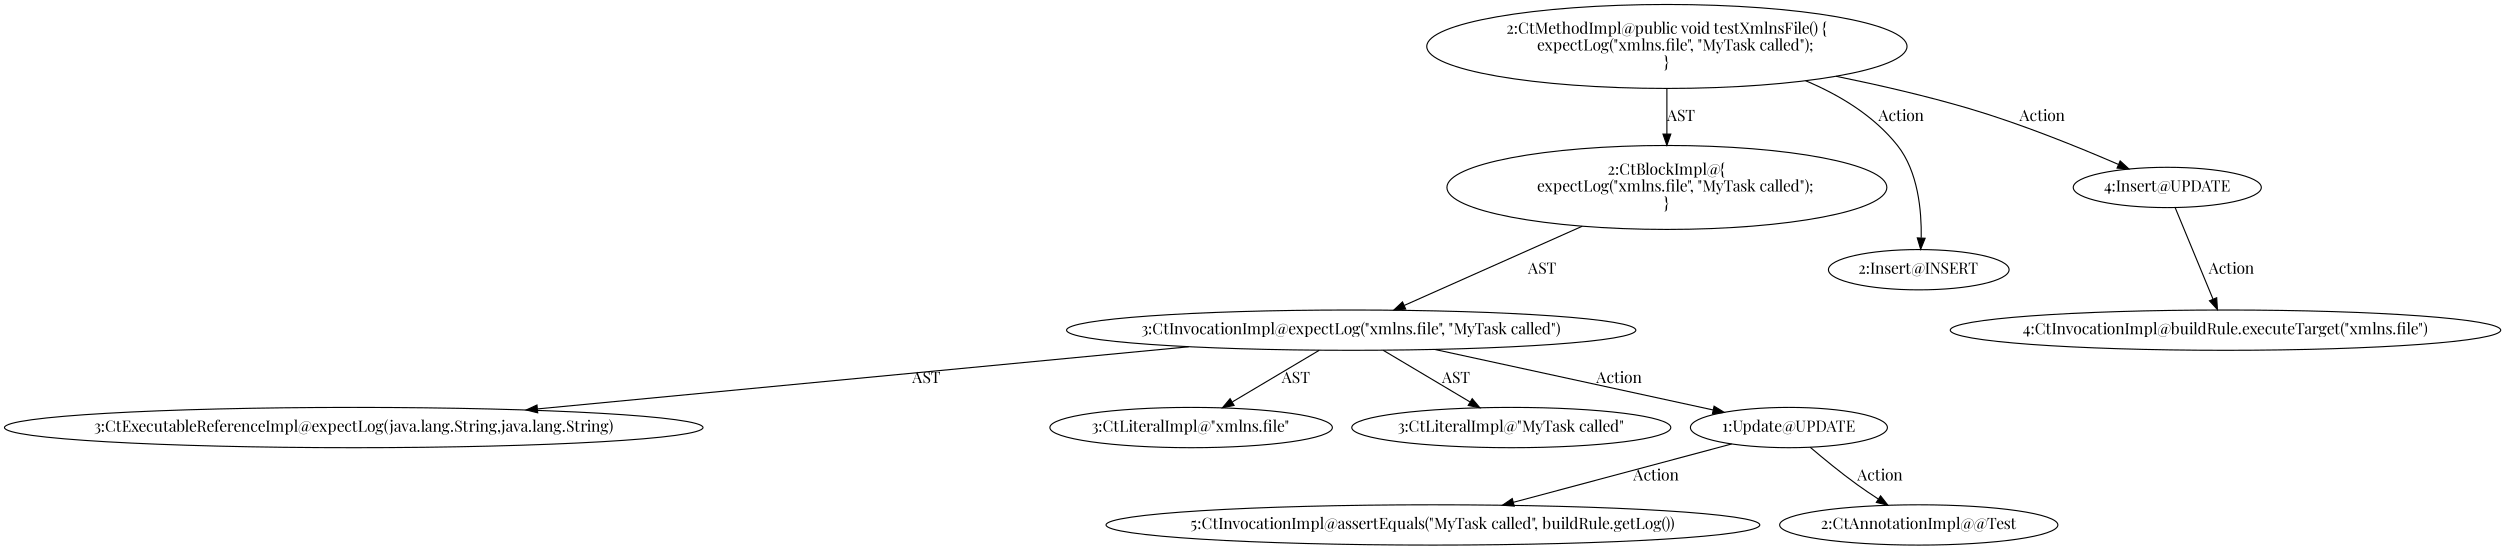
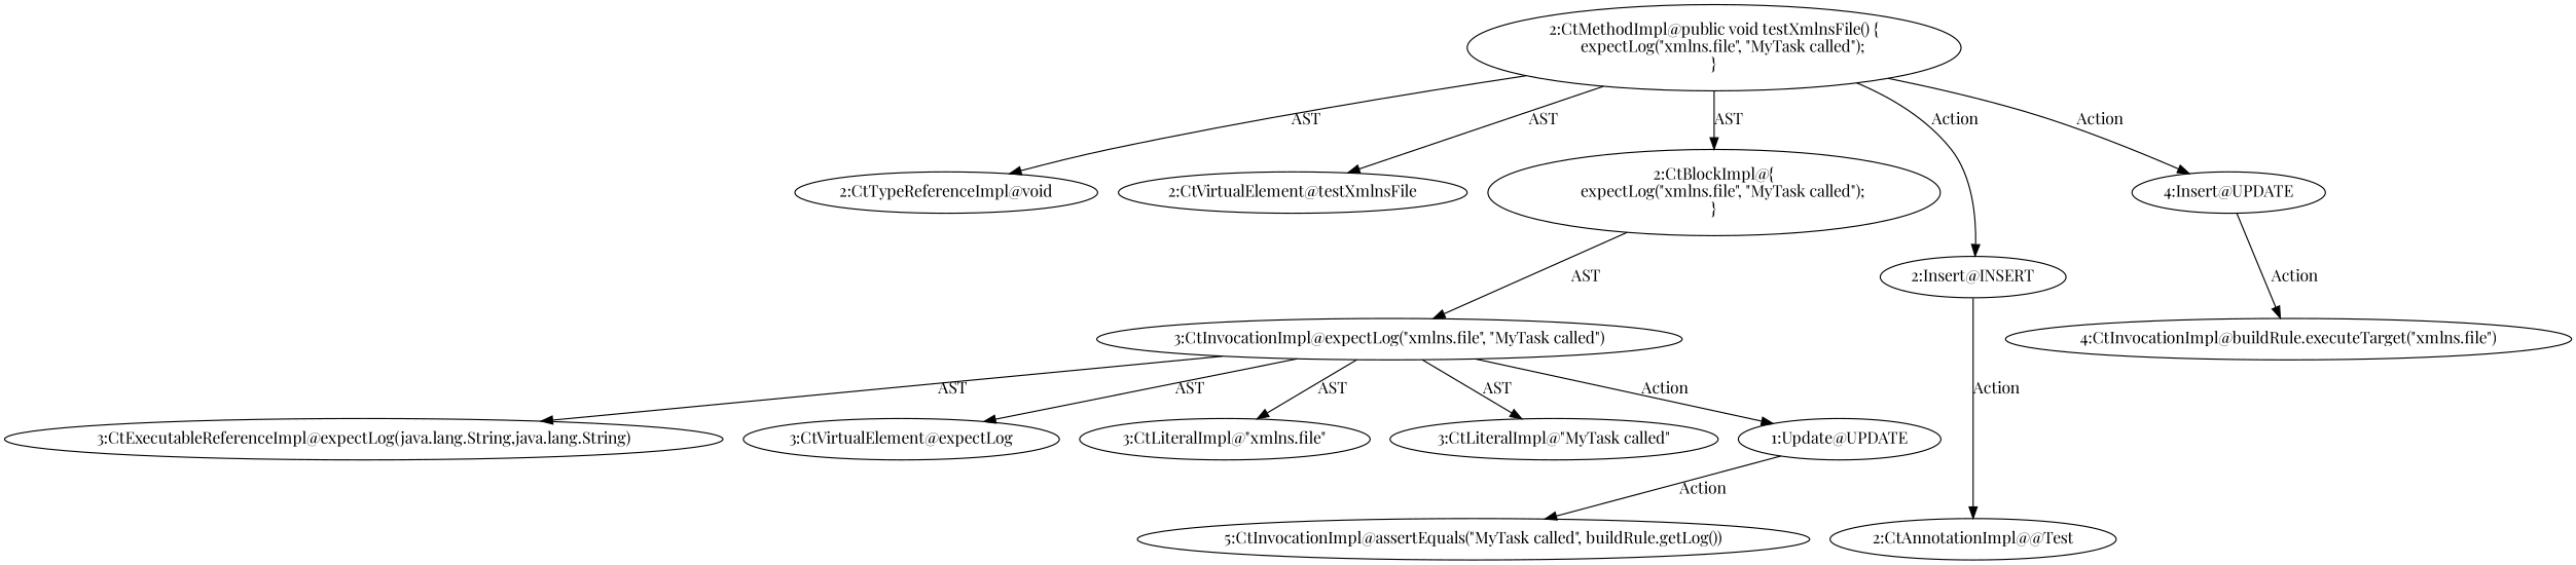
  digraph {
    fontname="Playfair Display"
    node [fontname="Playfair Display" shape=ellipse]
    edge [fontname="Playfair Display"]
+   n1 [label="2:CtTypeReferenceImpl@void"]
+   n2 [label="2:CtVirtualElement@testXmlnsFile"]
    n3 [label="3:CtExecutableReferenceImpl@expectLog(java.lang.String,java.lang.String)"]
+   n4 [label="3:CtVirtualElement@expectLog"]
    n5 [label="3:CtLiteralImpl@\"xmlns.file\""]
    n6 [label="3:CtLiteralImpl@\"MyTask called\""]
    n7 [label="3:CtInvocationImpl@expectLog(\"xmlns.file\", \"MyTask called\")"]
    n8 [label="1:Update@UPDATE"]
    n9 [label="5:CtInvocationImpl@assertEquals(\"MyTask called\", buildRule.getLog())"]
    n10 [label="2:CtBlockImpl@\{\n    expectLog(\"xmlns.file\", \"MyTask called\");\n\}"]
    n11 [label="2:CtMethodImpl@public void testXmlnsFile() \{\n    expectLog(\"xmlns.file\", \"MyTask called\");\n\}"]
    n12 [label="2:Insert@INSERT"]
    n13 [label="4:Insert@UPDATE"]
    n14 [label="2:CtAnnotationImpl@@Test"]
    n15 [label="4:CtInvocationImpl@buildRule.executeTarget(\"xmlns.file\")"]
    n7 -> n3 [label=AST]
+   n7 -> n4 [label=AST]
    n7 -> n5 [label=AST]
    n7 -> n6 [label=AST]
    n7 -> n8 [label=Action]
    n8 -> n9 [label=Action]
    n10 -> n7 [label=AST]
+   n11 -> n1 [label=AST]
+   n11 -> n2 [label=AST]
    n11 -> n10 [label=AST]
    n11 -> n12 [label=Action]
    n11 -> n13 [label=Action]
-   n8 -> n14 [label=Action]
+   n12 -> n14 [label=Action]
    n13 -> n15 [label=Action]
  }
